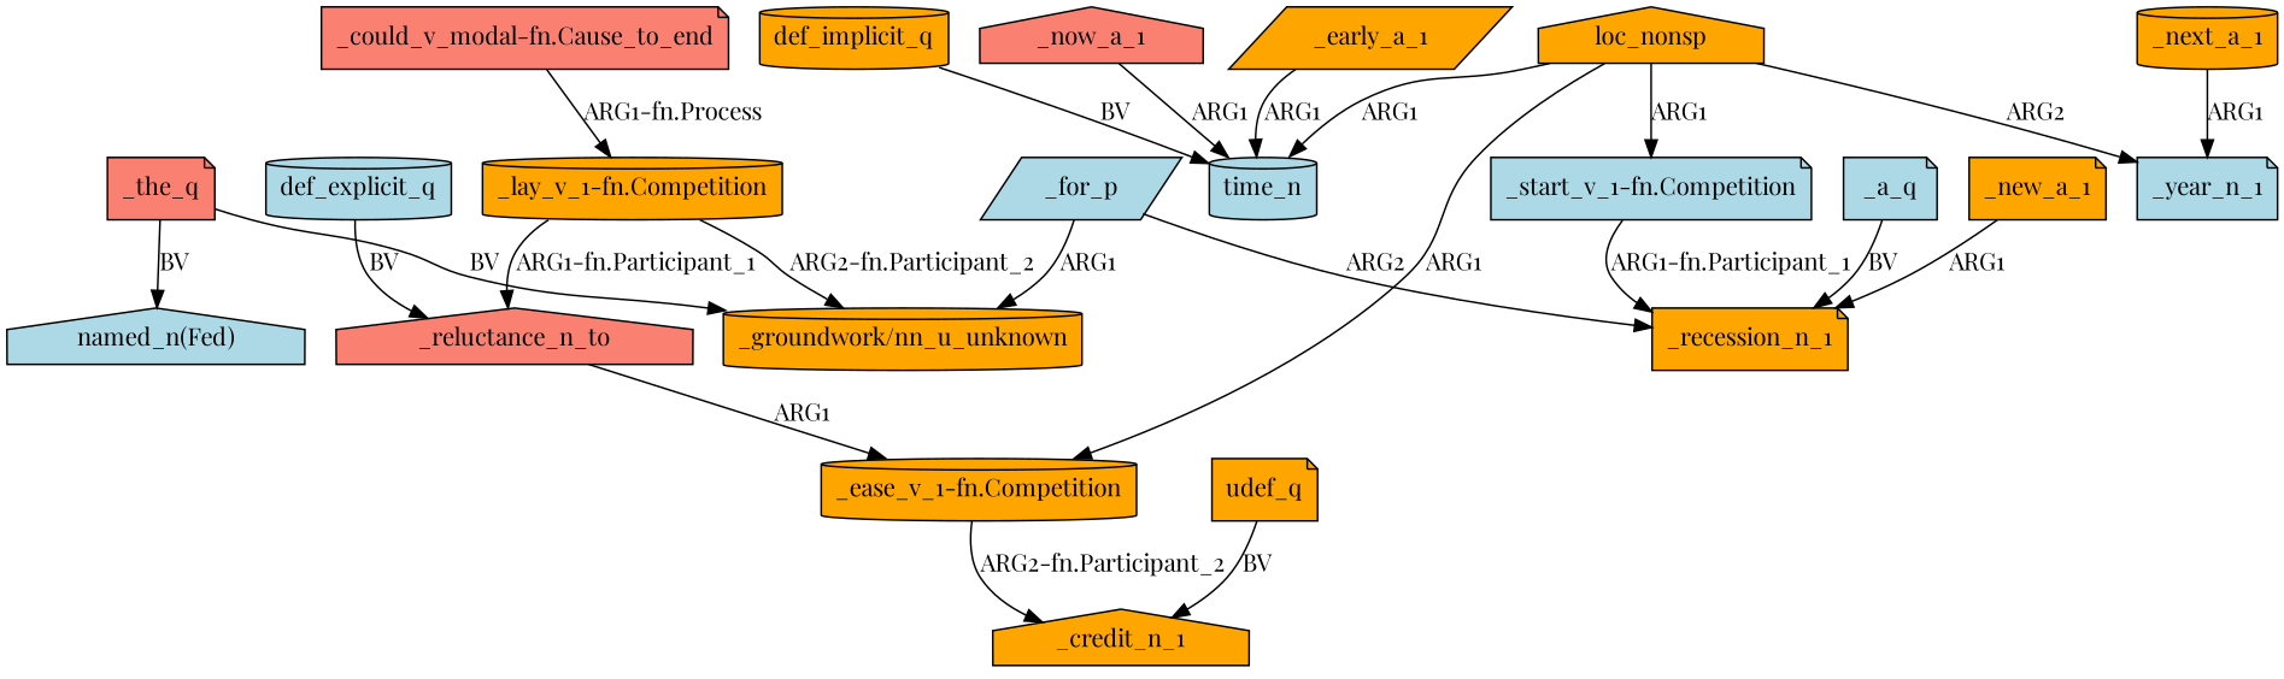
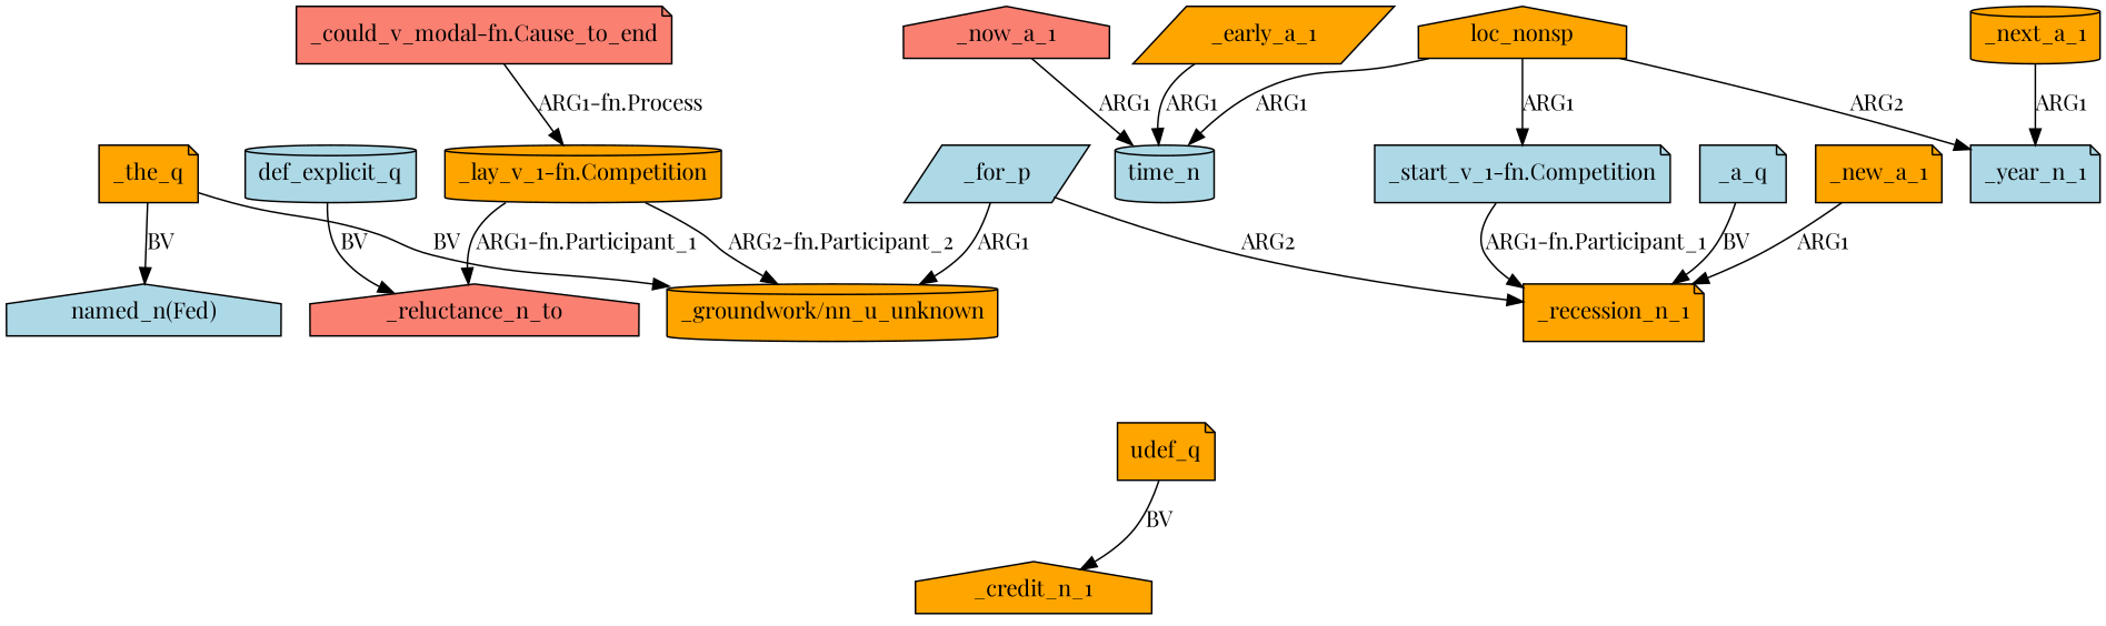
  digraph {
    fontname="Playfair Display"
    node [fillcolor=orange fontname="Playfair Display" shape=note style=filled]
    edge [fontname="Playfair Display"]
    _for_p [fillcolor=lightblue shape=parallelogram]
    "_groundwork/nn_u_unknown" [shape=cylinder]
    _recession_n_1
    _early_a_1 [shape=parallelogram]
    time_n [fillcolor=lightblue shape=cylinder]
-   def_implicit_q [shape=cylinder]
    _year_n_1 [fillcolor=lightblue]
    loc_nonsp [shape=house]
    "_start_v_1-fn.Competition" [fillcolor=lightblue]
-   "_ease_v_1-fn.Competition" [shape=cylinder]
    _credit_n_1 [shape=house]
-   _the_q [fillcolor=salmon]
+   _the_q
    "named_n(Fed)" [fillcolor=lightblue shape=house]
    _reluctance_n_to [fillcolor=salmon shape=house]
    _now_a_1 [fillcolor=salmon shape=house]
    _a_q [fillcolor=lightblue]
    _new_a_1
    def_explicit_q [fillcolor=lightblue shape=cylinder]
    udef_q
    "_could_v_modal-fn.Cause_to_end" [fillcolor=salmon]
    "_lay_v_1-fn.Competition" [shape=cylinder]
    _next_a_1 [shape=cylinder]
    _for_p -> "_groundwork/nn_u_unknown" [label=ARG1]
    _for_p -> _recession_n_1 [label=ARG2]
    _early_a_1 -> time_n [label=ARG1]
-   def_implicit_q -> time_n [label=BV]
    loc_nonsp -> time_n [label=ARG1]
    loc_nonsp -> _year_n_1 [label=ARG2]
    loc_nonsp -> "_start_v_1-fn.Competition" [label=ARG1]
-   loc_nonsp -> "_ease_v_1-fn.Competition" [label=ARG1]
    "_start_v_1-fn.Competition" -> _recession_n_1 [label="ARG1-fn.Participant_1"]
-   "_ease_v_1-fn.Competition" -> _credit_n_1 [label="ARG2-fn.Participant_2"]
    _the_q -> "_groundwork/nn_u_unknown" [label=BV]
    _the_q -> "named_n(Fed)" [label=BV]
-   _reluctance_n_to -> "_ease_v_1-fn.Competition" [label=ARG1]
    _now_a_1 -> time_n [label=ARG1]
    _a_q -> _recession_n_1 [label=BV]
    _new_a_1 -> _recession_n_1 [label=ARG1]
    def_explicit_q -> _reluctance_n_to [label=BV]
    udef_q -> _credit_n_1 [label=BV]
    "_could_v_modal-fn.Cause_to_end" -> "_lay_v_1-fn.Competition" [label="ARG1-fn.Process"]
    "_lay_v_1-fn.Competition" -> "_groundwork/nn_u_unknown" [label="ARG2-fn.Participant_2"]
    "_lay_v_1-fn.Competition" -> _reluctance_n_to [label="ARG1-fn.Participant_1"]
    _next_a_1 -> _year_n_1 [label=ARG1]
  }
